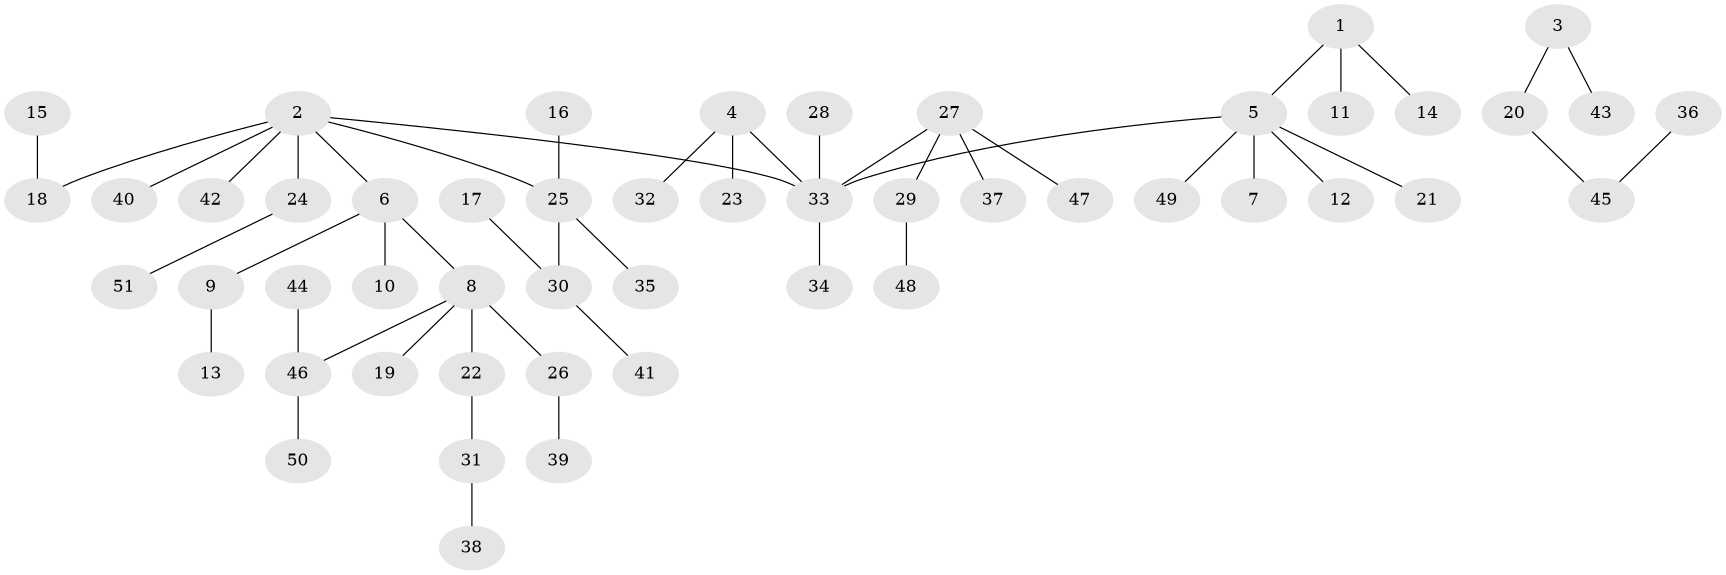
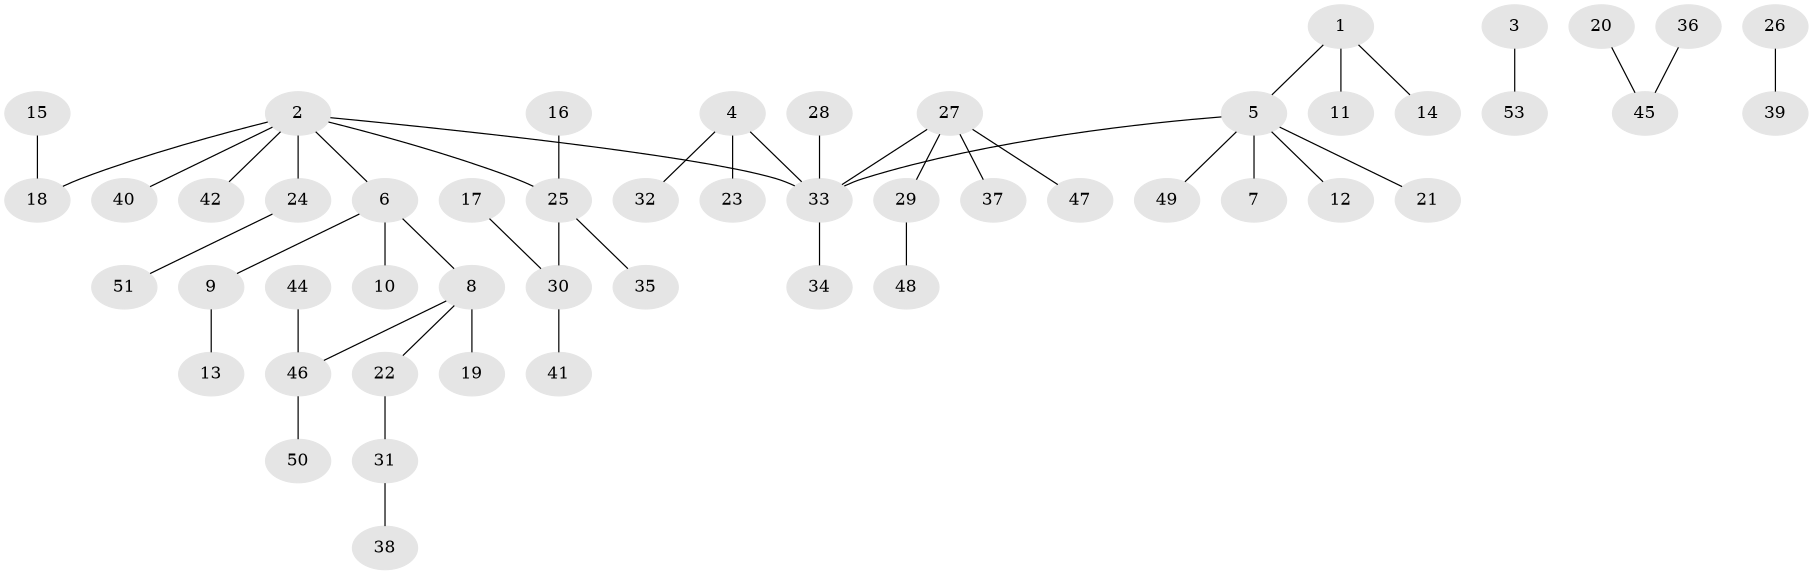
  graph {
    node [color=gray90 style=filled]
    edge [weight=1.0]
    1
    5
    11
    14
    33
    7
    12
    21
    49
    2
    6
    18
    24
    25
    40
    42
    3
    20
-   43
+   43 [label=53]
    8
    9
    10
    51
    30
    35
    34
    45
    4
    23
    32
    19
    22
    26
    46
    13
    31
    39
    50
    15
    16
    17
    41
    38
    27
    29
    37
    47
    48
    28
    36
    44
    1 -- 5
    1 -- 11
    1 -- 14
    5 -- 33
    5 -- 7
    5 -- 12
    5 -- 21
    5 -- 49
    33 -- 34
    2 -- 33
    2 -- 6
    2 -- 18
    2 -- 24
    2 -- 25
    2 -- 40
    2 -- 42
    6 -- 8
    6 -- 9
    6 -- 10
    24 -- 51
    25 -- 30
    25 -- 35
-   3 -- 20
    3 -- 43
    20 -- 45
    8 -- 19
    8 -- 22
-   8 -- 26
    8 -- 46
    9 -- 13
    30 -- 41
    4 -- 33
    4 -- 23
    4 -- 32
    22 -- 31
    26 -- 39
    46 -- 50
    31 -- 38
    15 -- 18
    16 -- 25
    17 -- 30
    27 -- 33
    27 -- 29
    27 -- 37
    27 -- 47
    29 -- 48
    28 -- 33
    36 -- 45
    44 -- 46
  }
